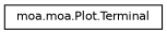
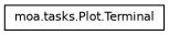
  digraph {
    rankdir=LR
-   n1 [color=black fillcolor=white fontname=Helvetica fontsize=10 height=0.2 label="moa.moa.Plot.Terminal" shape=record style=filled width=0.4]
+   n1 [color=black fillcolor=white fontname=Helvetica fontsize=10 height=0.2 label="moa.tasks.Plot.Terminal" shape=record style=filled width=0.4]
  }
